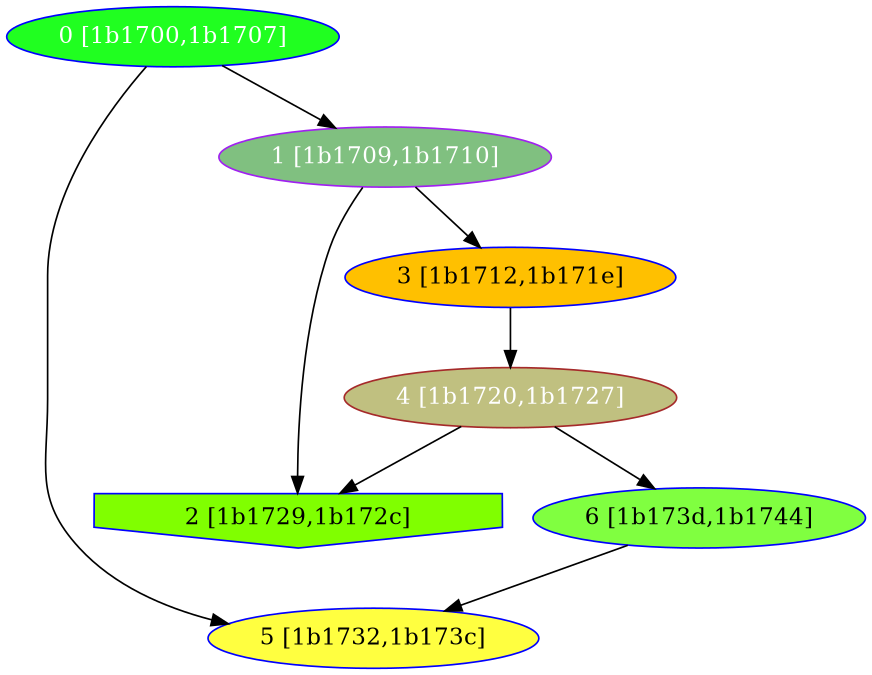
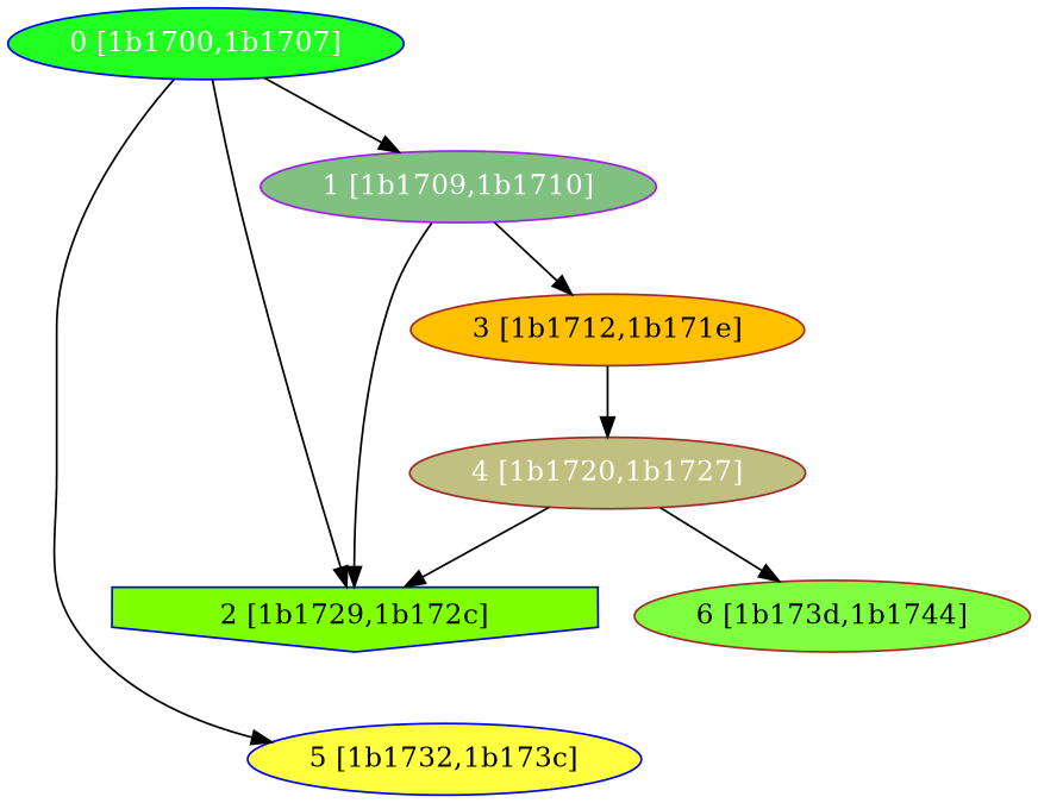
  digraph {
    node [color=blue fontcolor="#000000" shape=oval style=filled]
    n1 [fillcolor="#20FF20" fontcolor="#ffffff" label="0 [1b1700,1b1707]"]
    n2 [color=purple fillcolor="#80C080" fontcolor="#ffffff" label="1 [1b1709,1b1710]"]
    n3 [fillcolor="#80FF00" label="2 [1b1729,1b172c]" shape=invhouse]
    n4 [fillcolor="#FFFF40" label="5 [1b1732,1b173c]"]
-   n5 [fillcolor="#FFC000" label="3 [1b1712,1b171e]"]
+   n5 [color=brown fillcolor="#FFC000" label="3 [1b1712,1b171e]"]
    n6 [color=brown fillcolor="#C0C080" fontcolor="#ffffff" label="4 [1b1720,1b1727]"]
-   n7 [fillcolor="#80FF40" label="6 [1b173d,1b1744]"]
+   n7 [color=brown fillcolor="#80FF40" label="6 [1b173d,1b1744]"]
    n1 -> n2
+   n1 -> n3
    n1 -> n4
    n2 -> n3
    n2 -> n5
    n5 -> n6
    n6 -> n3
    n6 -> n7
-   n7 -> n4
  }
